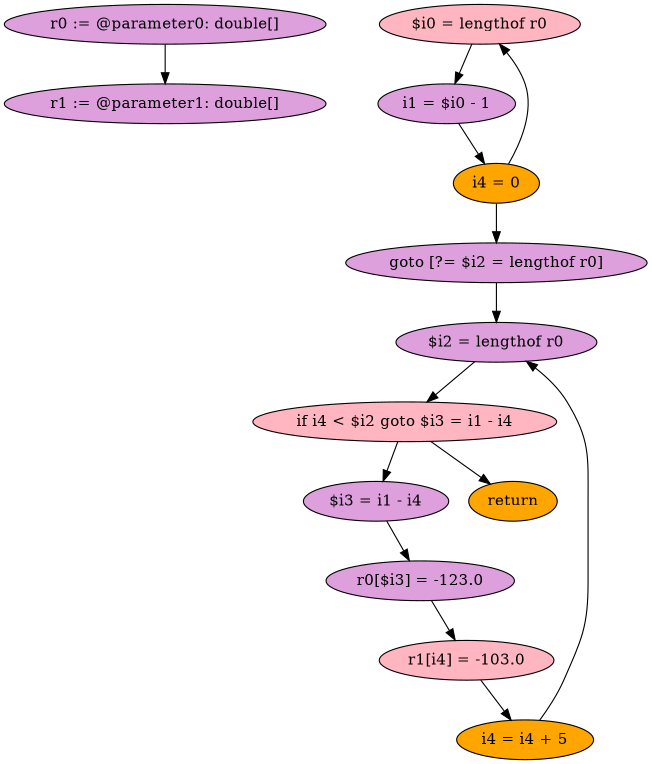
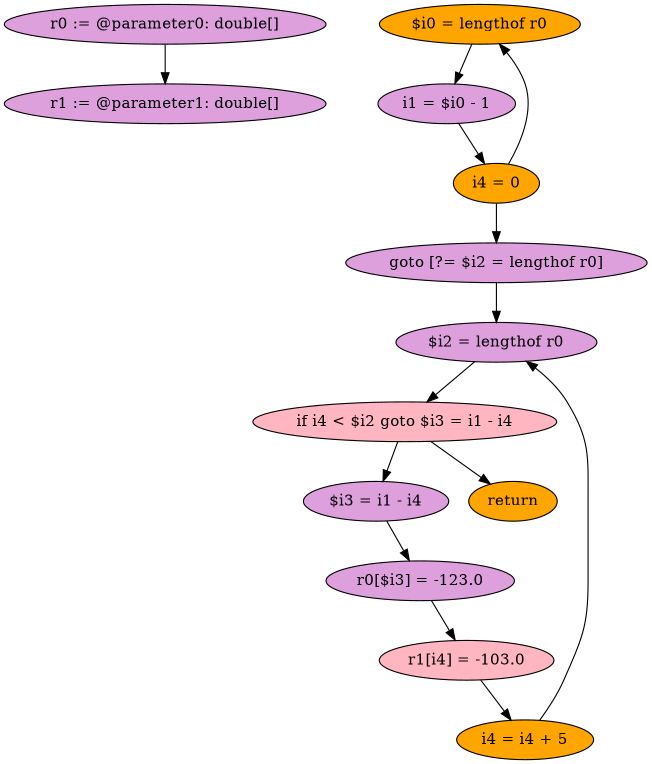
  digraph {
    fontname="DejaVu Serif"
    node [fillcolor=plum fontname="DejaVu Serif" style=filled]
    edge [fontname="DejaVu Serif"]
    "r0 := @parameter0: double[]"
    "r1 := @parameter1: double[]"
-   "$i0 = lengthof r0" [fillcolor=lightpink]
+   "$i0 = lengthof r0" [fillcolor=orange]
    "i1 = $i0 - 1"
    "i4 = 0" [fillcolor=orange]
    "goto [?= $i2 = lengthof r0]"
    "$i2 = lengthof r0"
    "if i4 < $i2 goto $i3 = i1 - i4" [fillcolor=lightpink]
    "$i3 = i1 - i4"
    "r0[$i3] = -123.0"
    "r1[i4] = -103.0" [fillcolor=lightpink]
    n12 [fillcolor=orange label="i4 = i4 + 5"]
    return [fillcolor=orange]
    "r0 := @parameter0: double[]" -> "r1 := @parameter1: double[]"
    "$i0 = lengthof r0" -> "i1 = $i0 - 1"
    "i1 = $i0 - 1" -> "i4 = 0"
    "i4 = 0" -> "$i0 = lengthof r0"
    "i4 = 0" -> "goto [?= $i2 = lengthof r0]"
    "goto [?= $i2 = lengthof r0]" -> "$i2 = lengthof r0"
    "$i2 = lengthof r0" -> "if i4 < $i2 goto $i3 = i1 - i4"
    "if i4 < $i2 goto $i3 = i1 - i4" -> "$i3 = i1 - i4"
    "if i4 < $i2 goto $i3 = i1 - i4" -> return
    "$i3 = i1 - i4" -> "r0[$i3] = -123.0"
    "r0[$i3] = -123.0" -> "r1[i4] = -103.0"
    "r1[i4] = -103.0" -> n12
    n12 -> "$i2 = lengthof r0"
  }
